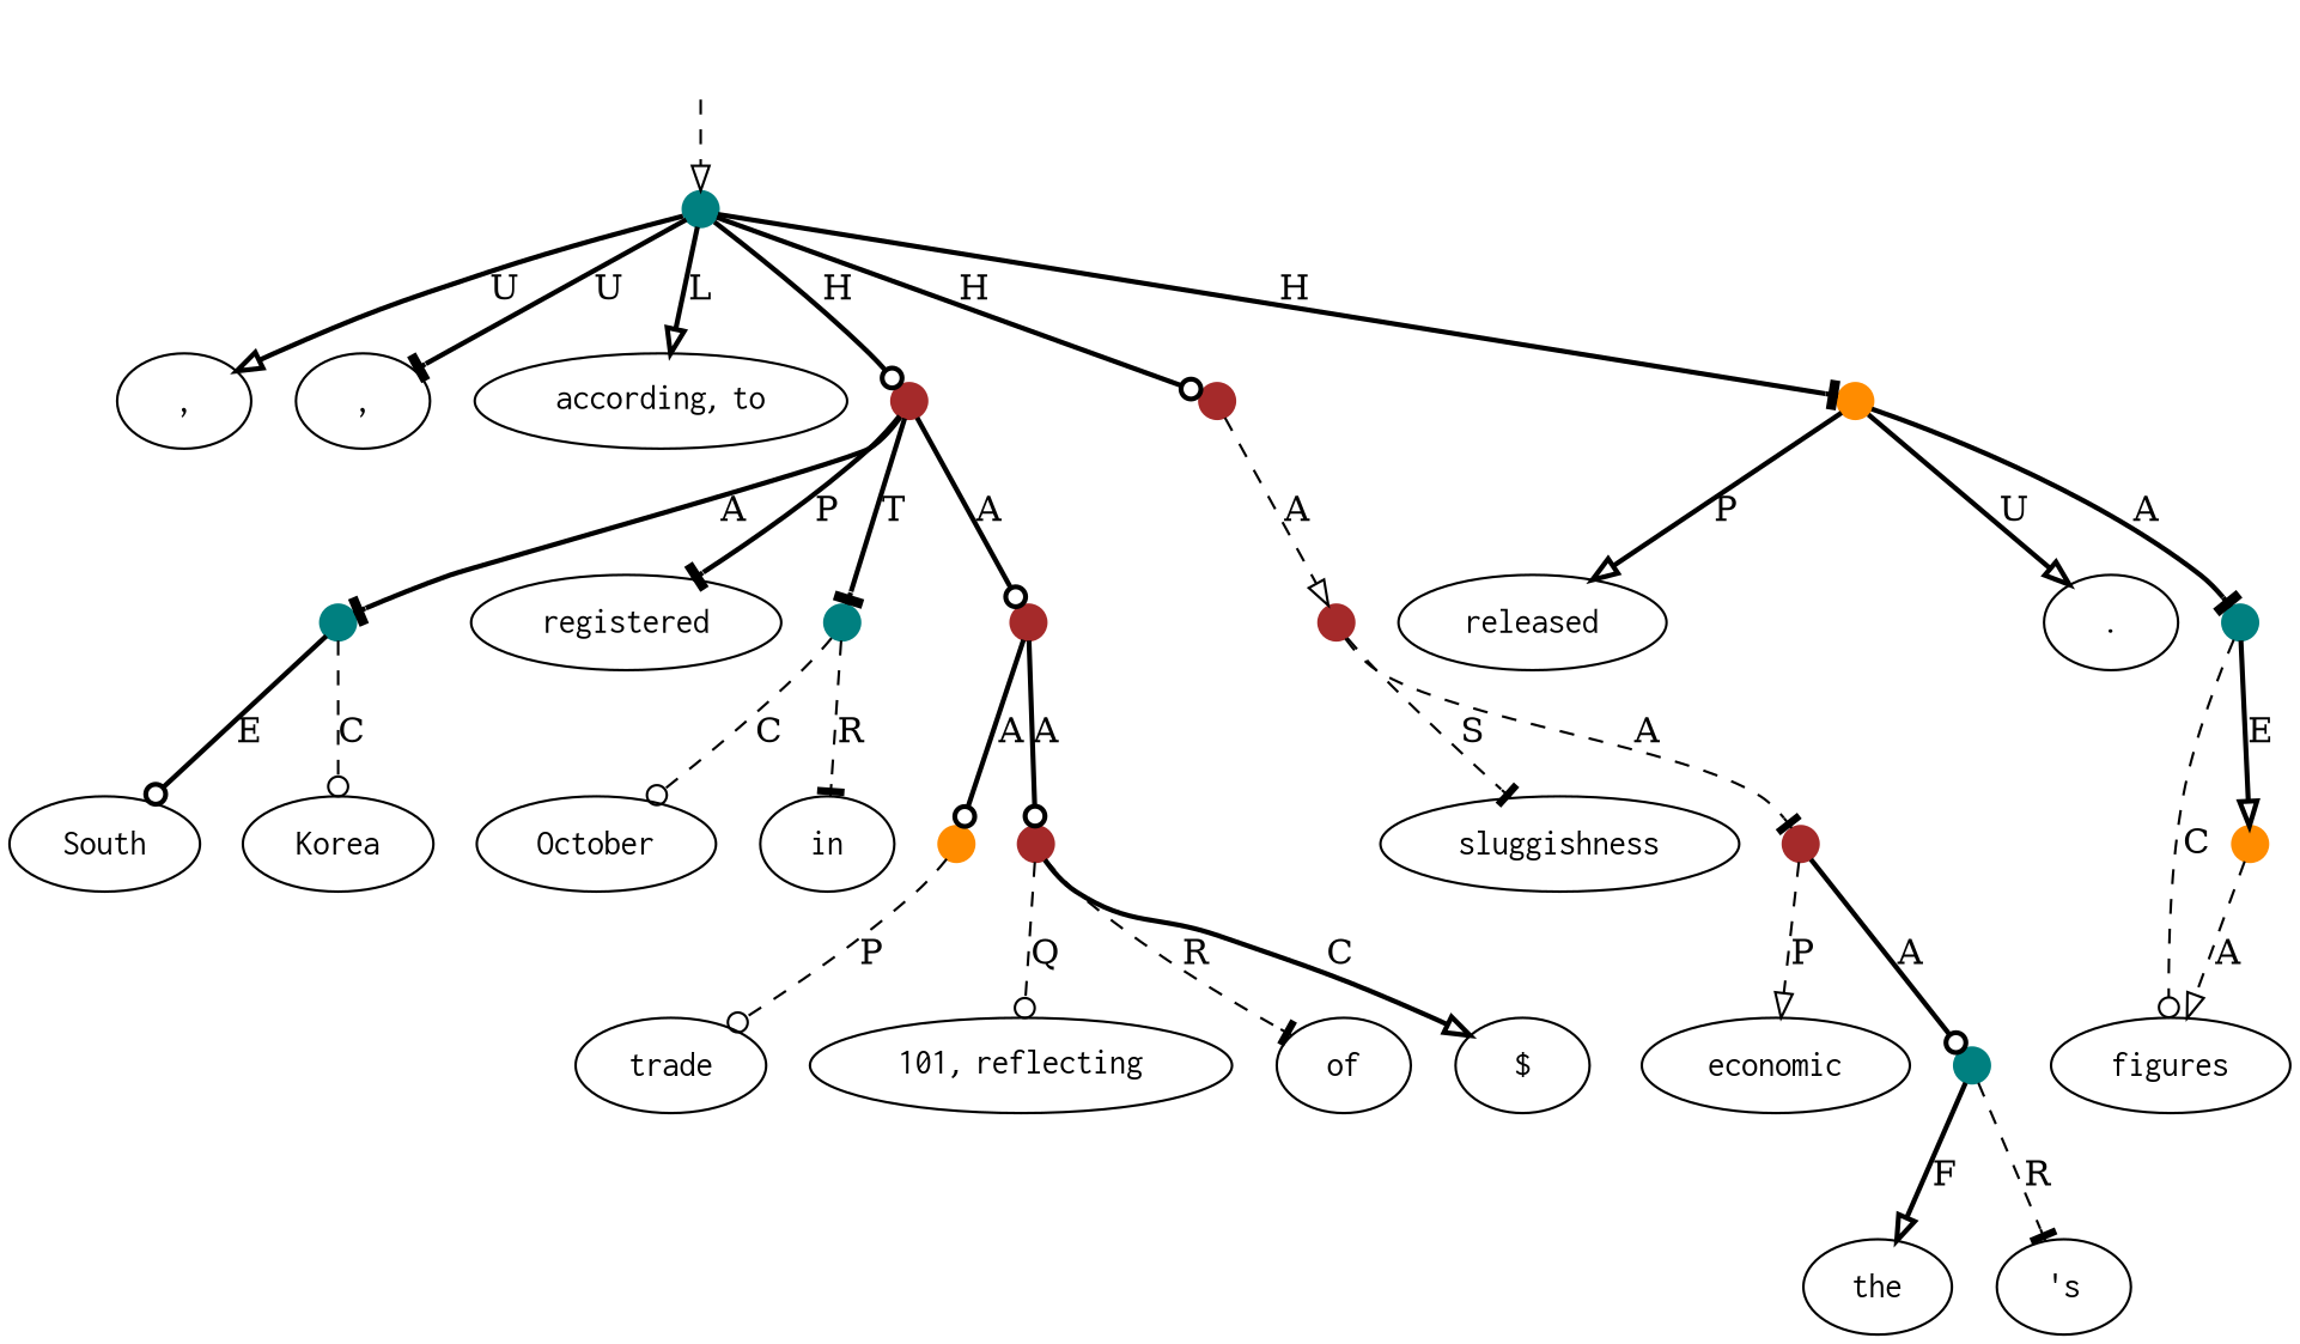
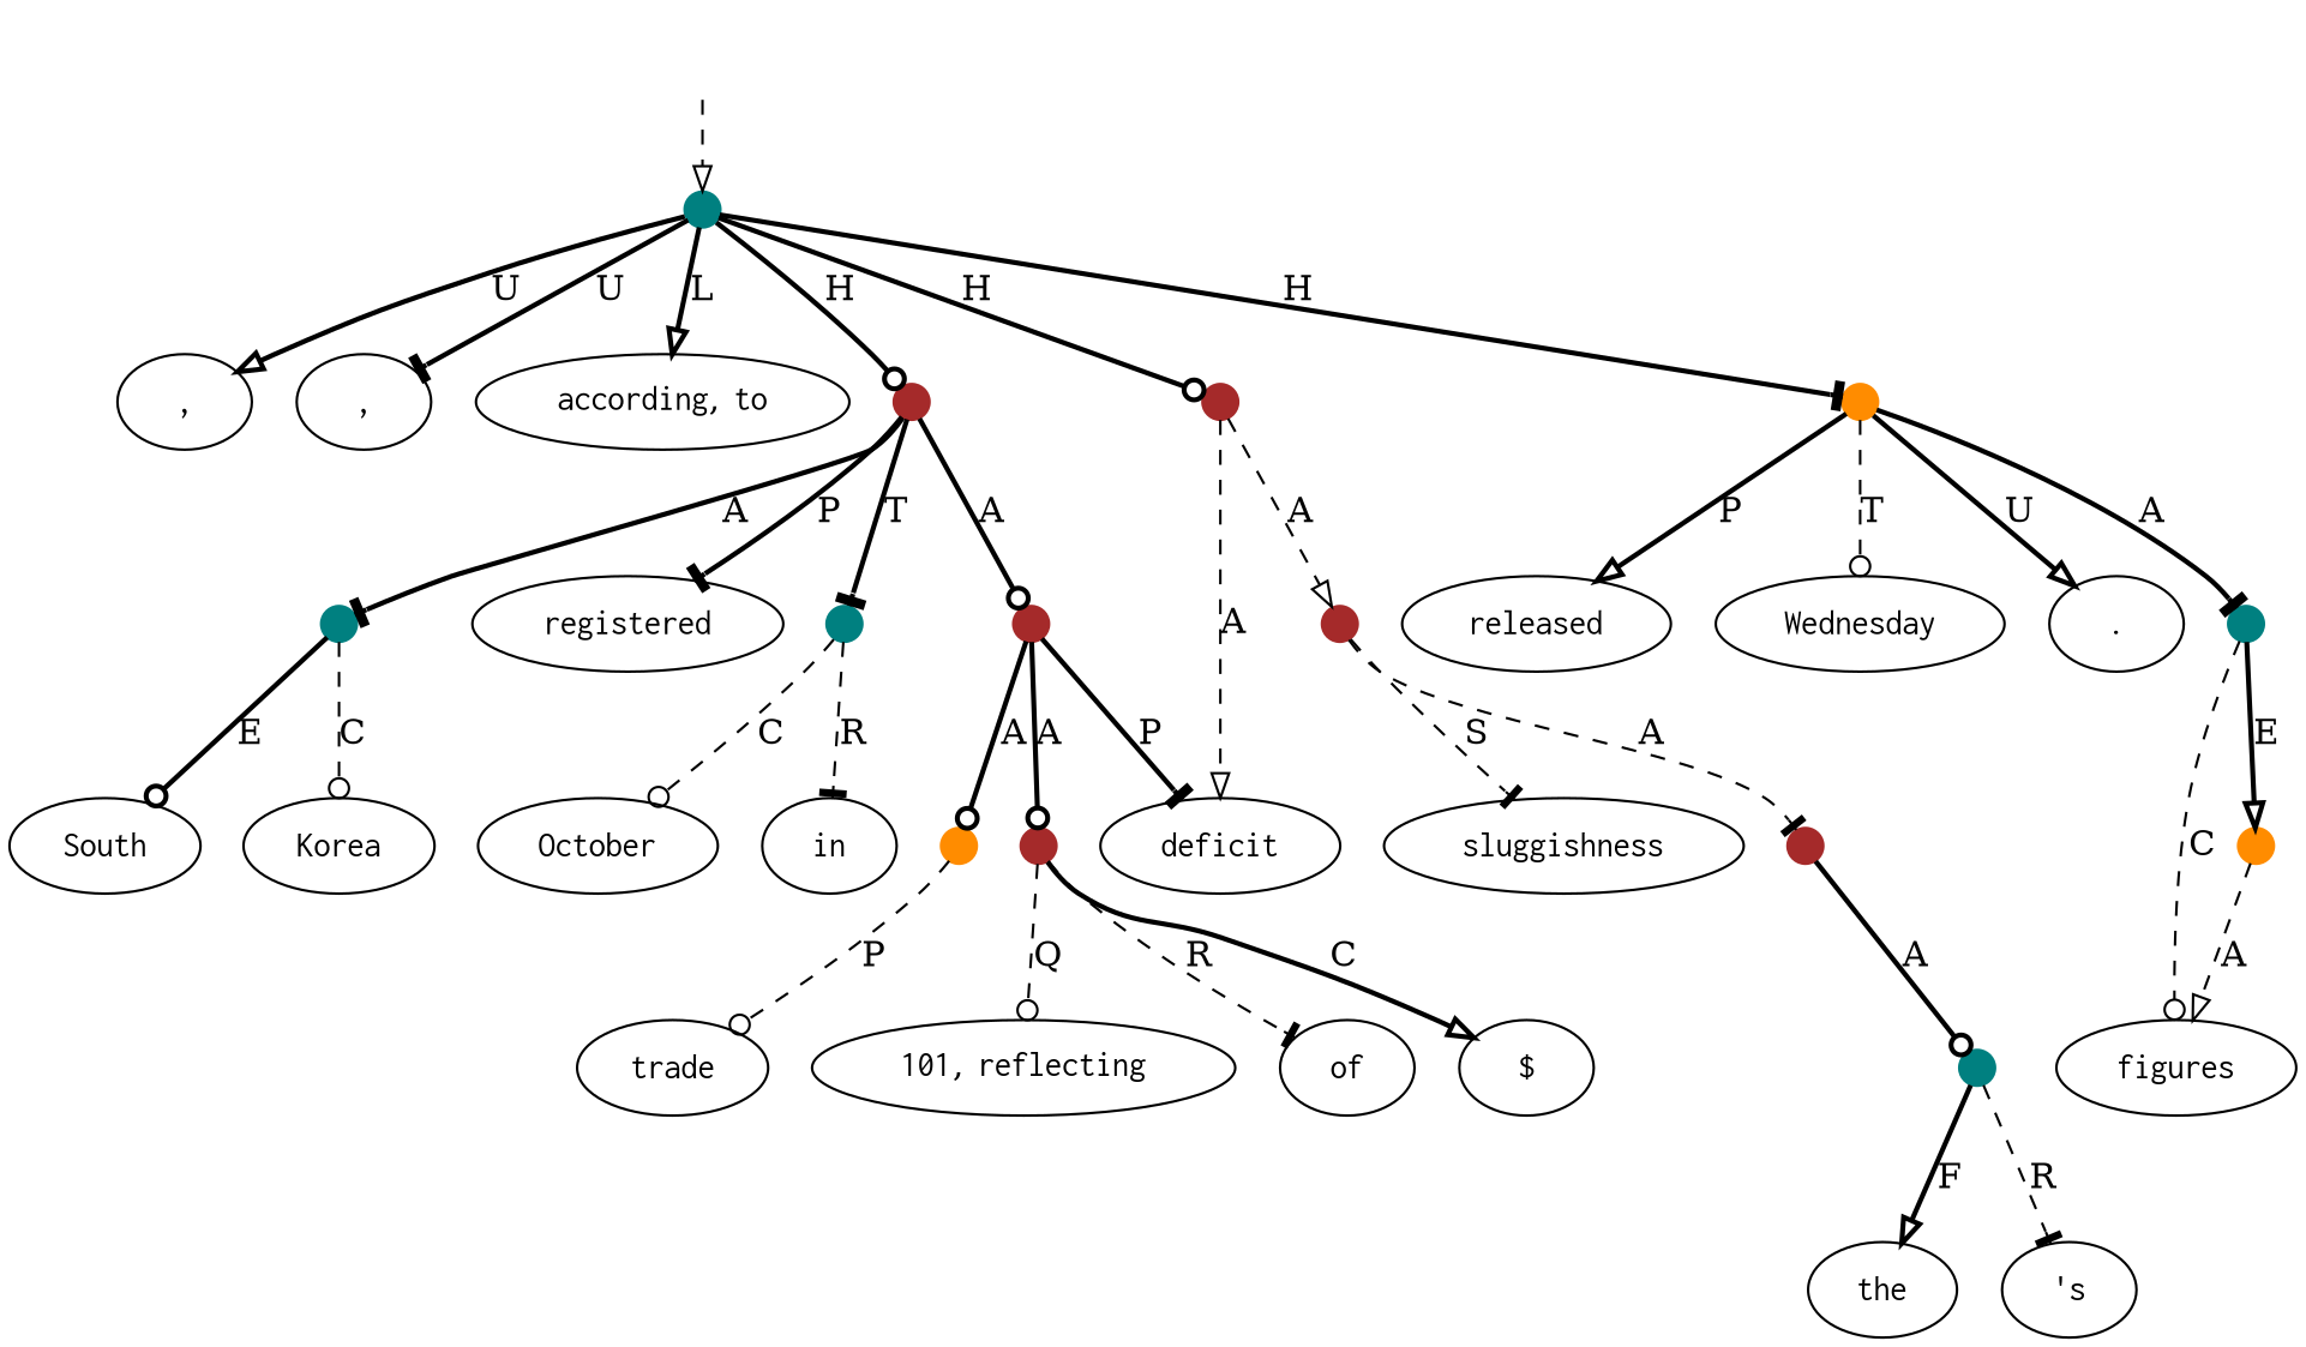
  digraph {
    edge [arrowhead=odot style=bold]
    top [style=invis]
    27 [color=teal shape=point width=0.2]
    n3 [label=<<table align="center" border="0" cellspacing="0"><tr><td colspan="2"><font face="Courier">,</font></td></tr></table>>]
    n4 [label=<<table align="center" border="0" cellspacing="0"><tr><td colspan="2"><font face="Courier">,</font></td></tr></table>>]
    n5 [label=<<table align="center" border="0" cellspacing="0"><tr><td colspan="2"><font face="Courier">according</font>,&nbsp;<font face="Courier">to</font></td></tr></table>>]
    26 [color=brown shape=point width=0.2]
    32 [color=brown shape=point width=0.2]
    38 [color=darkorange shape=point width=0.2]
    n9 [label=<<table align="center" border="0" cellspacing="0"><tr><td colspan="2"><font face="Courier">registered</font></td></tr></table>>]
    25 [color=teal shape=point width=0.2]
    28 [color=brown shape=point width=0.2]
    31 [color=teal shape=point width=0.2]
+   n13 [label=<<table align="center" border="0" cellspacing="0"><tr><td colspan="2"><font face="Courier">deficit</font></td></tr></table>>]
    35 [color=brown shape=point width=0.2]
    n15 [label=<<table align="center" border="0" cellspacing="0"><tr><td colspan="2"><font face="Courier">released</font></td></tr></table>>]
+   n16 [label=<<table align="center" border="0" cellspacing="0"><tr><td colspan="2"><font face="Courier">Wednesday</font></td></tr></table>>]
    n17 [label=<<table align="center" border="0" cellspacing="0"><tr><td colspan="2"><font face="Courier">.</font></td></tr></table>>]
    37 [color=teal shape=point width=0.2]
    n19 [label=<<table align="center" border="0" cellspacing="0"><tr><td colspan="2"><font face="Courier">South</font></td></tr></table>>]
    n20 [label=<<table align="center" border="0" cellspacing="0"><tr><td colspan="2"><font face="Courier">Korea</font></td></tr></table>>]
    n21 [label=<<table align="center" border="0" cellspacing="0"><tr><td colspan="2"><font face="Courier">trade</font></td></tr></table>>]
    n22 [label=<<table align="center" border="0" cellspacing="0"><tr><td colspan="2"><font face="Courier">of</font></td></tr></table>>]
    n23 [label=<<table align="center" border="0" cellspacing="0"><tr><td colspan="2"><font face="Courier">$</font></td></tr></table>>]
    n24 [label=<<table align="center" border="0" cellspacing="0"><tr><td colspan="2"><font face="Courier">101</font>,&nbsp;<font face="Courier">reflecting</font></td></tr></table>>]
    n25 [label=<<table align="center" border="0" cellspacing="0"><tr><td colspan="2"><font face="Courier">in</font></td></tr></table>>]
    n26 [label=<<table align="center" border="0" cellspacing="0"><tr><td colspan="2"><font face="Courier">October</font></td></tr></table>>]
    n27 [label=<<table align="center" border="0" cellspacing="0"><tr><td colspan="2"><font face="Courier">the</font></td></tr></table>>]
    n28 [label=<<table align="center" border="0" cellspacing="0"><tr><td colspan="2"><font face="Courier">&#x27;s</font></td></tr></table>>]
-   n29 [label=<<table align="center" border="0" cellspacing="0"><tr><td colspan="2"><font face="Courier">economic</font></td></tr></table>>]
    n30 [label=<<table align="center" border="0" cellspacing="0"><tr><td colspan="2"><font face="Courier">sluggishness</font></td></tr></table>>]
    n31 [label=<<table align="center" border="0" cellspacing="0"><tr><td colspan="2"><font face="Courier">figures</font></td></tr></table>>]
    29 [color=darkorange shape=point width=0.2]
    30 [color=brown shape=point width=0.2]
    34 [color=brown shape=point width=0.2]
    33 [color=teal shape=point width=0.2]
    36 [color=darkorange shape=point width=0.2]
    top -> 27 [arrowhead=onormal style=dashed]
    27 -> n3 [arrowhead=onormal label=U]
    27 -> n4 [arrowhead=tee label=U]
    27 -> n5 [arrowhead=onormal label=L]
    27 -> 26 [label=H]
    27 -> 32 [label=H]
    27 -> 38 [arrowhead=tee label=H]
    26 -> n9 [arrowhead=tee label=P]
    26 -> 25 [arrowhead=tee label=A]
    26 -> 28 [label=A]
    26 -> 31 [arrowhead=tee label=T]
+   32 -> n13 [arrowhead=onormal label=A style=dashed]
    32 -> 35 [arrowhead=onormal label=A style=dashed]
    38 -> n15 [arrowhead=onormal label=P]
+   38 -> n16 [label=T style=dashed]
    38 -> n17 [arrowhead=onormal label=U]
    38 -> 37 [arrowhead=tee label=A]
    25 -> n19 [label=E]
    25 -> n20 [label=C style=dashed]
+   28 -> n13 [arrowhead=tee label=P]
    28 -> 29 [label=A]
    28 -> 30 [label=A]
    31 -> n25 [arrowhead=tee label=R style=dashed]
    31 -> n26 [label=C style=dashed]
    35 -> n30 [arrowhead=tee label=S style=dashed]
    35 -> 34 [arrowhead=tee label=A style=dashed]
    37 -> n31 [label=C style=dashed]
    37 -> 36 [arrowhead=onormal label=E]
    29 -> n21 [label=P style=dashed]
    30 -> n22 [arrowhead=tee label=R style=dashed]
    30 -> n23 [arrowhead=onormal label=C]
    30 -> n24 [label=Q style=dashed]
-   34 -> n29 [arrowhead=onormal label=P style=dashed]
    34 -> 33 [label=A]
    33 -> n27 [arrowhead=onormal label=F]
    33 -> n28 [arrowhead=tee label=R style=dashed]
    36 -> n31 [arrowhead=onormal label=A style=dashed]
  }
